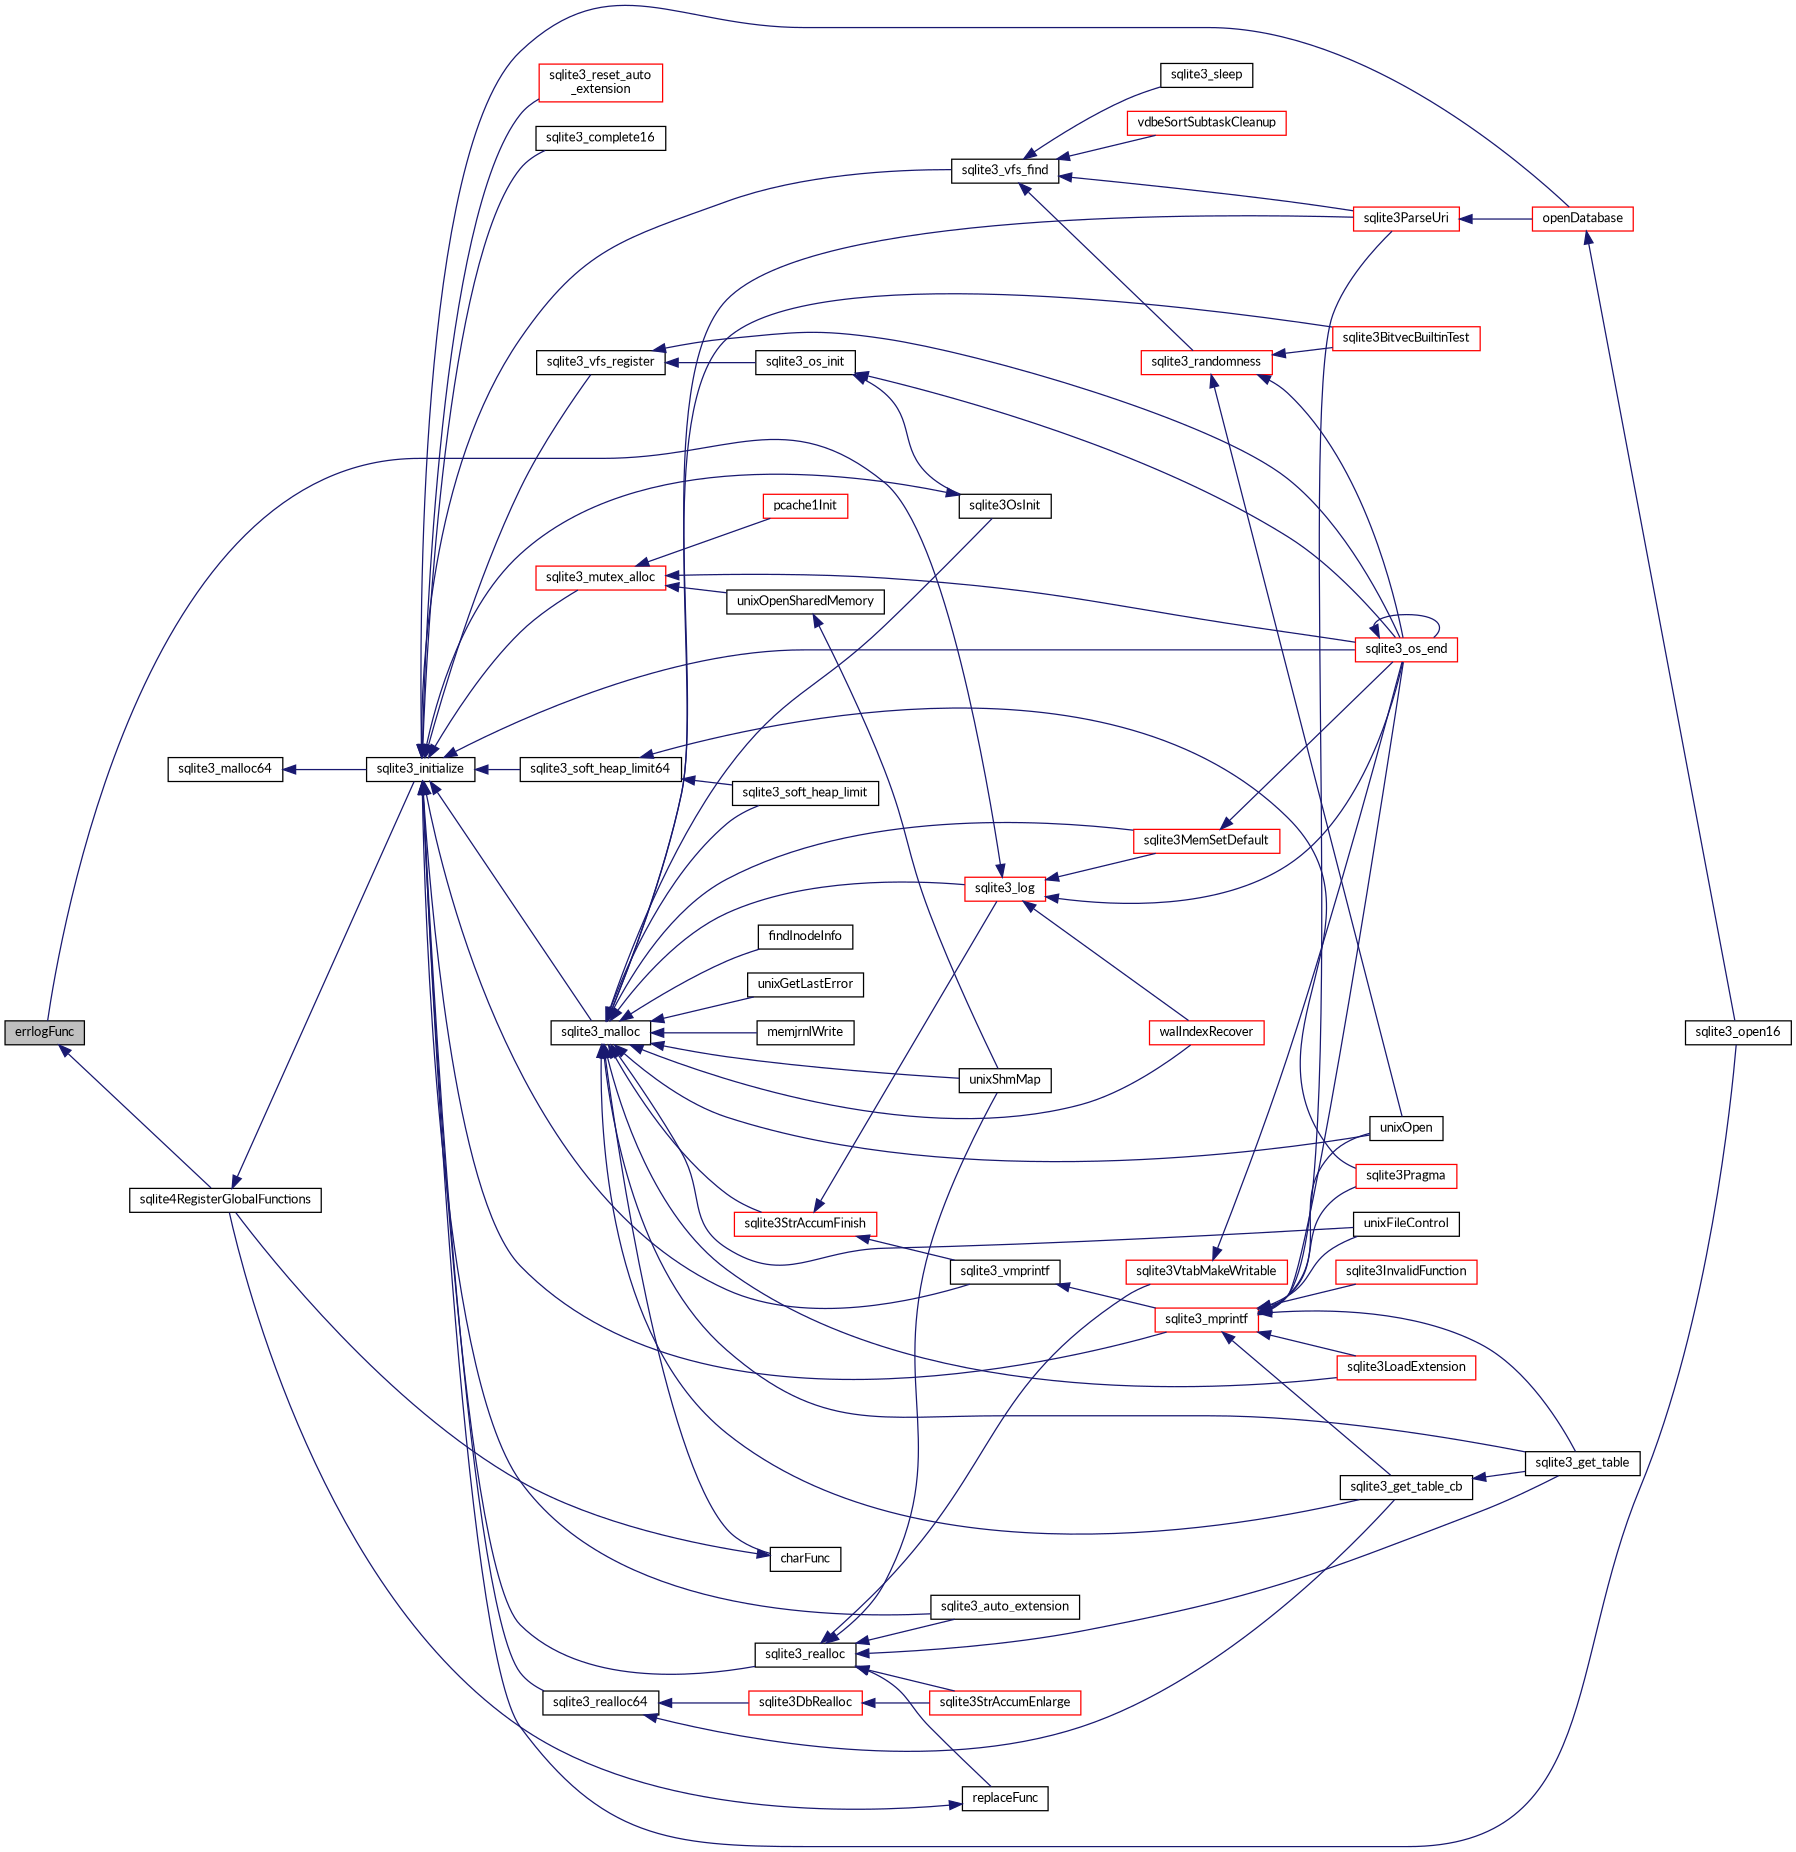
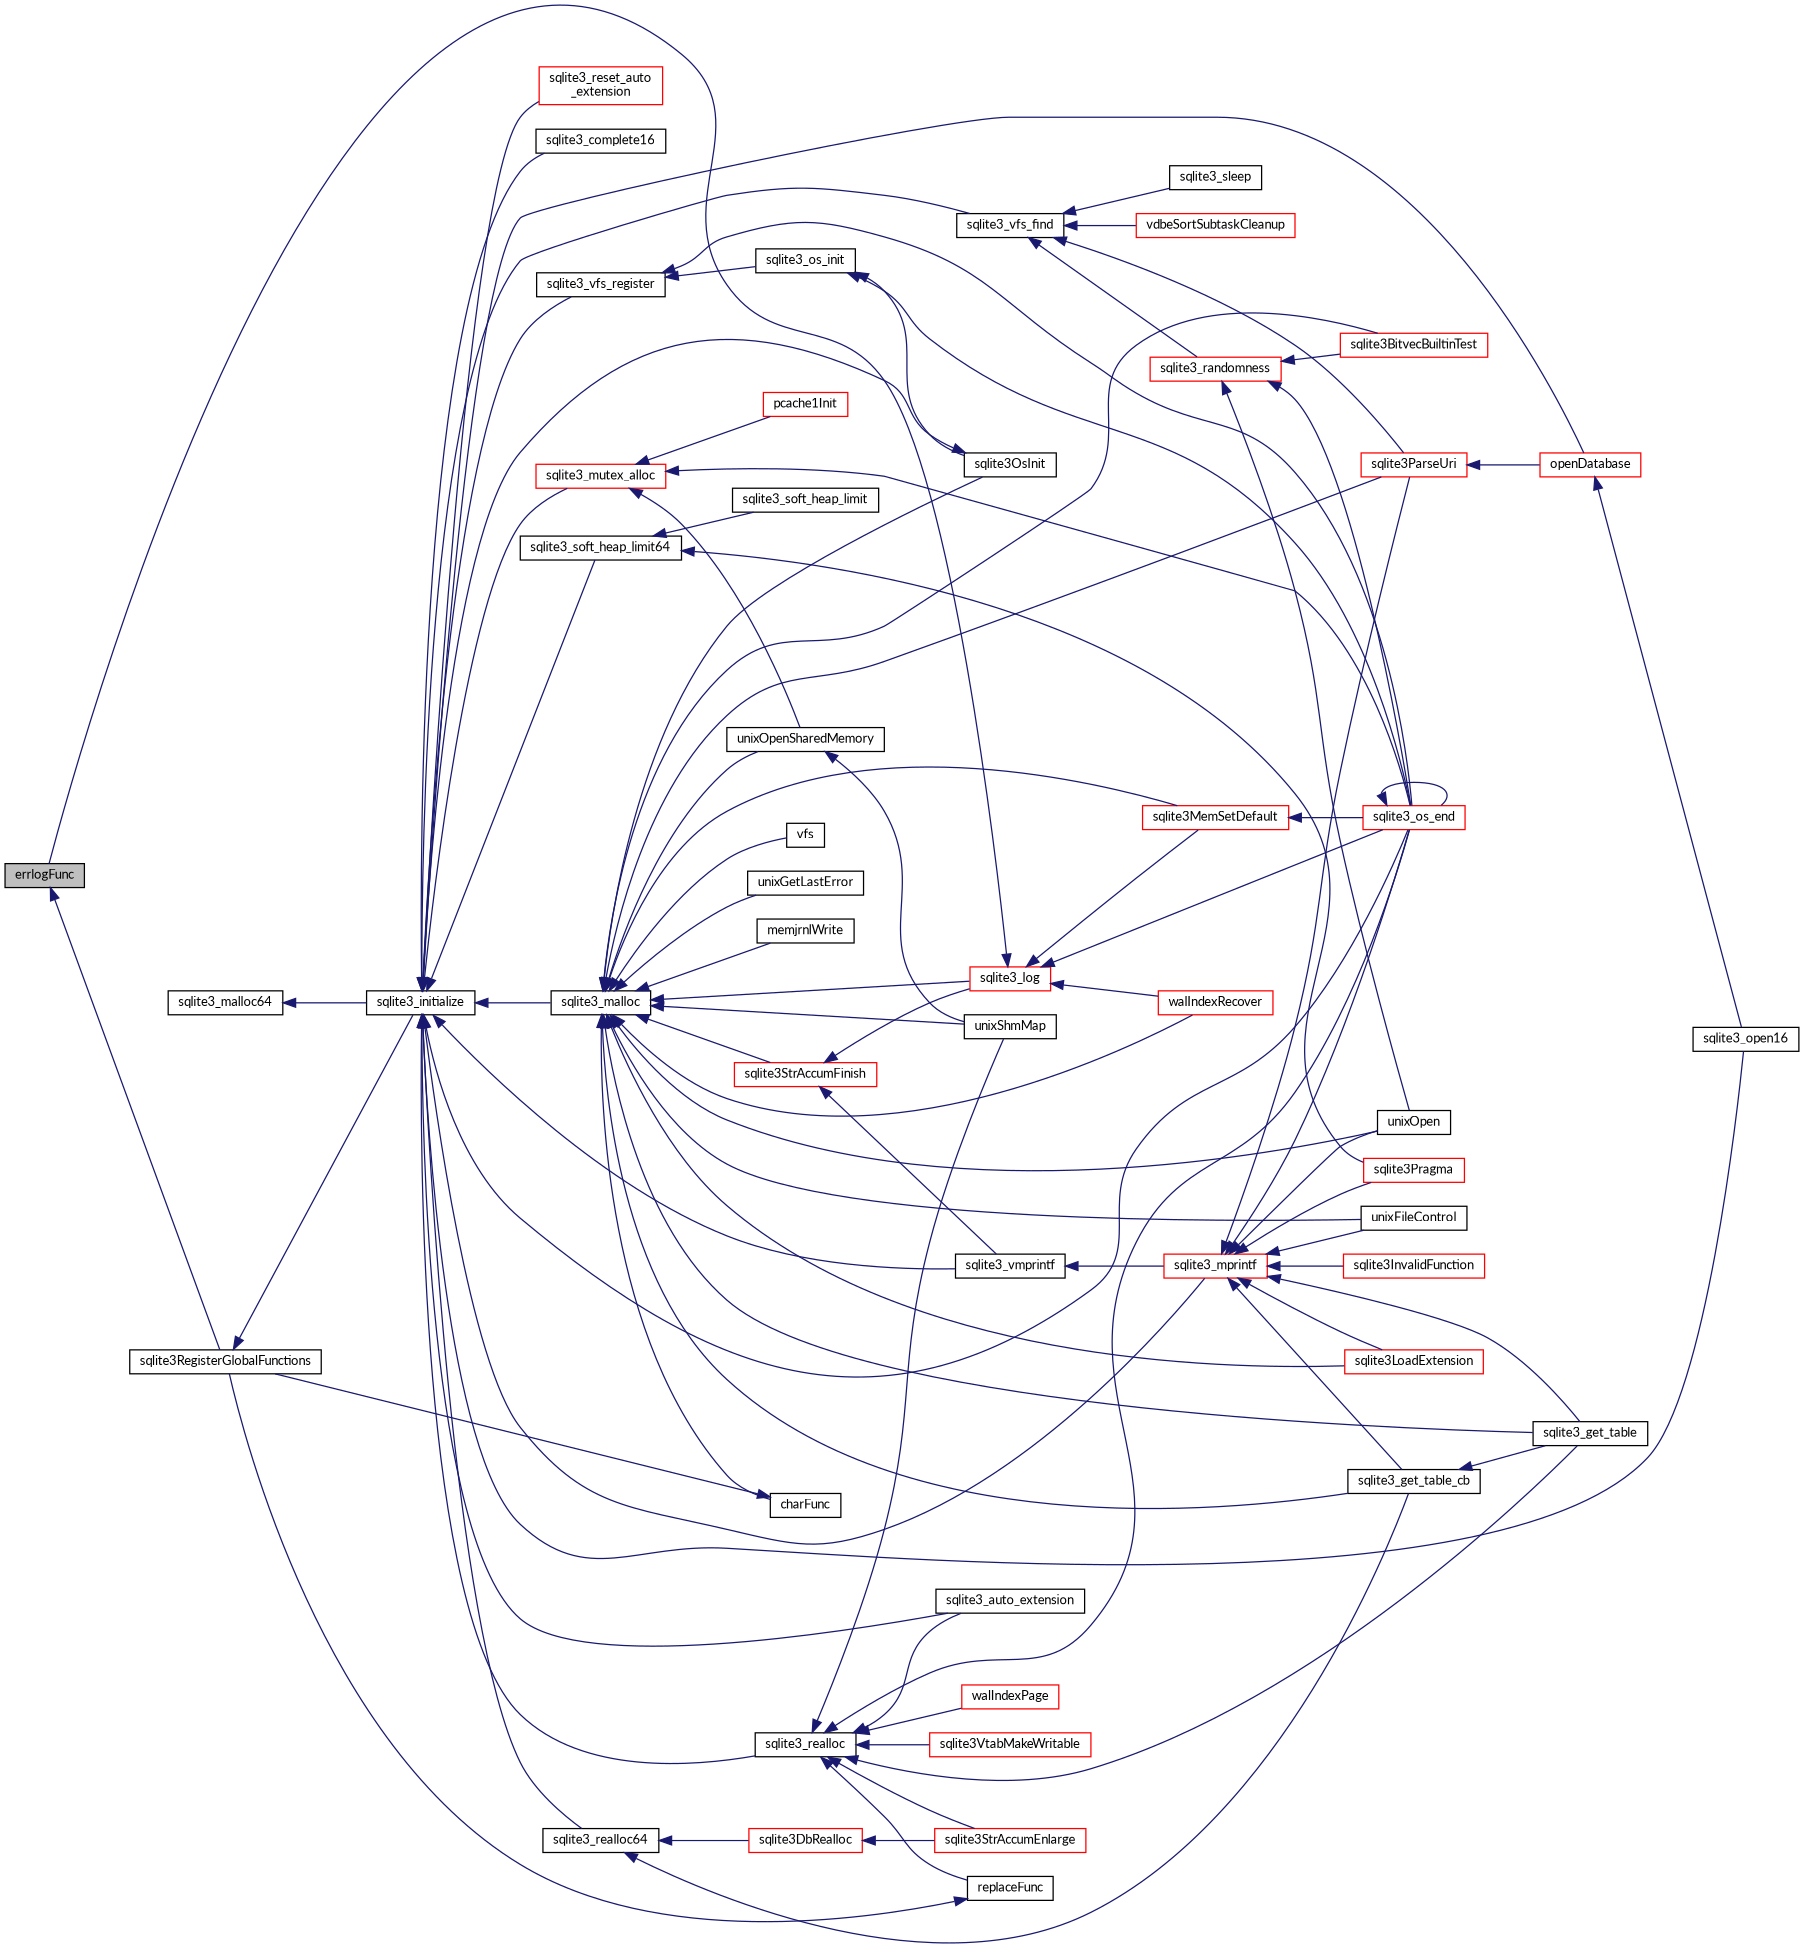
  digraph {
    fontname=Lato
    rankdir=LR
    node [color=black fillcolor=white fontname=Lato fontsize=10 shape=record style=filled]
    edge [color=midnightblue dir=back fontname=Lato fontsize=10 labelfontname=FreeSans labelfontsize=10 style=solid]
    n1 [fillcolor=grey75 fontcolor=black height=0.2 label=errlogFunc width=0.4]
-   n2 [height=0.2 label=sqlite4RegisterGlobalFunctions width=0.4]
+   n2 [height=0.2 label=sqlite3RegisterGlobalFunctions width=0.4]
    n3 [height=0.2 label=sqlite3_initialize width=0.4]
    n4 [height=0.2 label=sqlite3_vfs_find width=0.4]
    n5 [color=red height=0.2 label=sqlite3_os_end width=0.4]
    n6 [color=red height=0.2 label=openDatabase width=0.4]
    n7 [height=0.2 label=sqlite3_open16 width=0.4]
    n8 [height=0.2 label=sqlite3_vfs_register width=0.4]
    n9 [color=red height=0.2 label=sqlite3_mutex_alloc width=0.4]
    n10 [height=0.2 label=sqlite3_soft_heap_limit64 width=0.4]
    n11 [height=0.2 label=sqlite3_malloc width=0.4]
    n12 [height=0.2 label=sqlite3_vmprintf width=0.4]
    n13 [color=red height=0.2 label=sqlite3_mprintf width=0.4]
    n14 [height=0.2 label=sqlite3_realloc width=0.4]
    n15 [height=0.2 label=sqlite3_auto_extension width=0.4]
    n16 [height=0.2 label=sqlite3_realloc64 width=0.4]
    n17 [color=red height=0.2 label="sqlite3_reset_auto\l_extension" width=0.4]
    n18 [height=0.2 label=sqlite3_complete16 width=0.4]
    n19 [color=red height=0.2 label=sqlite3_randomness width=0.4]
    n20 [color=red height=0.2 label=vdbeSortSubtaskCleanup width=0.4]
    n21 [color=red height=0.2 label=sqlite3ParseUri width=0.4]
    n22 [height=0.2 label=sqlite3_sleep width=0.4]
    n23 [height=0.2 label=sqlite3_os_init width=0.4]
    n24 [height=0.2 label=unixOpenSharedMemory width=0.4]
    n25 [color=red height=0.2 label=pcache1Init width=0.4]
    n26 [height=0.2 label=sqlite3_soft_heap_limit width=0.4]
    n27 [color=red height=0.2 label=sqlite3Pragma width=0.4]
    n28 [height=0.2 label=unixOpen width=0.4]
    n29 [color=red height=0.2 label=sqlite3BitvecBuiltinTest width=0.4]
    n30 [height=0.2 label=sqlite3OsInit width=0.4]
    n31 [height=0.2 label=unixShmMap width=0.4]
    n32 [color=red height=0.2 label=sqlite3MemSetDefault width=0.4]
    n33 [color=red height=0.2 label=sqlite3StrAccumFinish width=0.4]
    n34 [height=0.2 label=unixFileControl width=0.4]
    n35 [color=red height=0.2 label=sqlite3LoadExtension width=0.4]
    n36 [height=0.2 label=sqlite3_get_table_cb width=0.4]
    n37 [height=0.2 label=sqlite3_get_table width=0.4]
    n38 [color=red height=0.2 label=sqlite3_log width=0.4]
    n39 [color=red height=0.2 label=walIndexRecover width=0.4]
-   n40 [height=0.2 label=findInodeInfo width=0.4]
+   n40 [height=0.2 label=vfs width=0.4]
    n41 [height=0.2 label=unixGetLastError width=0.4]
    n42 [height=0.2 label=memjrnlWrite width=0.4]
    n43 [height=0.2 label=charFunc width=0.4]
    n44 [color=red height=0.2 label=sqlite3InvalidFunction width=0.4]
    n45 [height=0.2 label=sqlite3_malloc64 width=0.4]
    n46 [color=red height=0.2 label=sqlite3StrAccumEnlarge width=0.4]
+   n47 [color=red height=0.2 label=walIndexPage width=0.4]
    n48 [height=0.2 label=replaceFunc width=0.4]
    n49 [color=red height=0.2 label=sqlite3VtabMakeWritable width=0.4]
    n50 [color=red height=0.2 label=sqlite3DbRealloc width=0.4]
    n1 -> n2
    n2 -> n3
    n3 -> n4
    n3 -> n5
    n3 -> n6
    n3 -> n7
    n3 -> n8
    n3 -> n9
    n3 -> n10
    n3 -> n11
    n3 -> n12
    n3 -> n13
    n3 -> n14
    n3 -> n15
    n3 -> n16
    n3 -> n17
    n3 -> n18
    n4 -> n19
    n4 -> n20
    n4 -> n21
    n4 -> n22
    n5 -> n5
    n6 -> n7
    n8 -> n5
    n8 -> n23
    n9 -> n5
    n9 -> n24
    n9 -> n25
    n10 -> n26
    n10 -> n27
    n11 -> n21
-   n11 -> n26
+   n11 -> n24
    n11 -> n28
    n11 -> n29
    n11 -> n30
    n11 -> n31
    n11 -> n32
    n11 -> n33
    n11 -> n34
    n11 -> n35
    n11 -> n36
    n11 -> n37
    n11 -> n38
    n11 -> n39
    n11 -> n40
    n11 -> n41
    n11 -> n42
    n11 -> n43
    n12 -> n13
    n13 -> n5
    n13 -> n21
    n13 -> n27
    n13 -> n28
    n13 -> n34
    n13 -> n35
    n13 -> n36
    n13 -> n37
    n13 -> n44
-   n49 -> n5
+   n14 -> n5
    n14 -> n15
    n14 -> n31
    n14 -> n37
    n14 -> n46
+   n14 -> n47
    n14 -> n48
    n14 -> n49
    n16 -> n36
    n16 -> n50
    n19 -> n5
    n19 -> n28
    n19 -> n29
    n21 -> n6
    n23 -> n5
    n23 -> n30
    n24 -> n31
    n30 -> n3
    n32 -> n5
    n33 -> n12
    n33 -> n38
    n36 -> n37
    n38 -> n1
    n38 -> n5
    n38 -> n32
    n38 -> n39
    n43 -> n2
    n45 -> n3
    n48 -> n2
    n50 -> n46
  }
